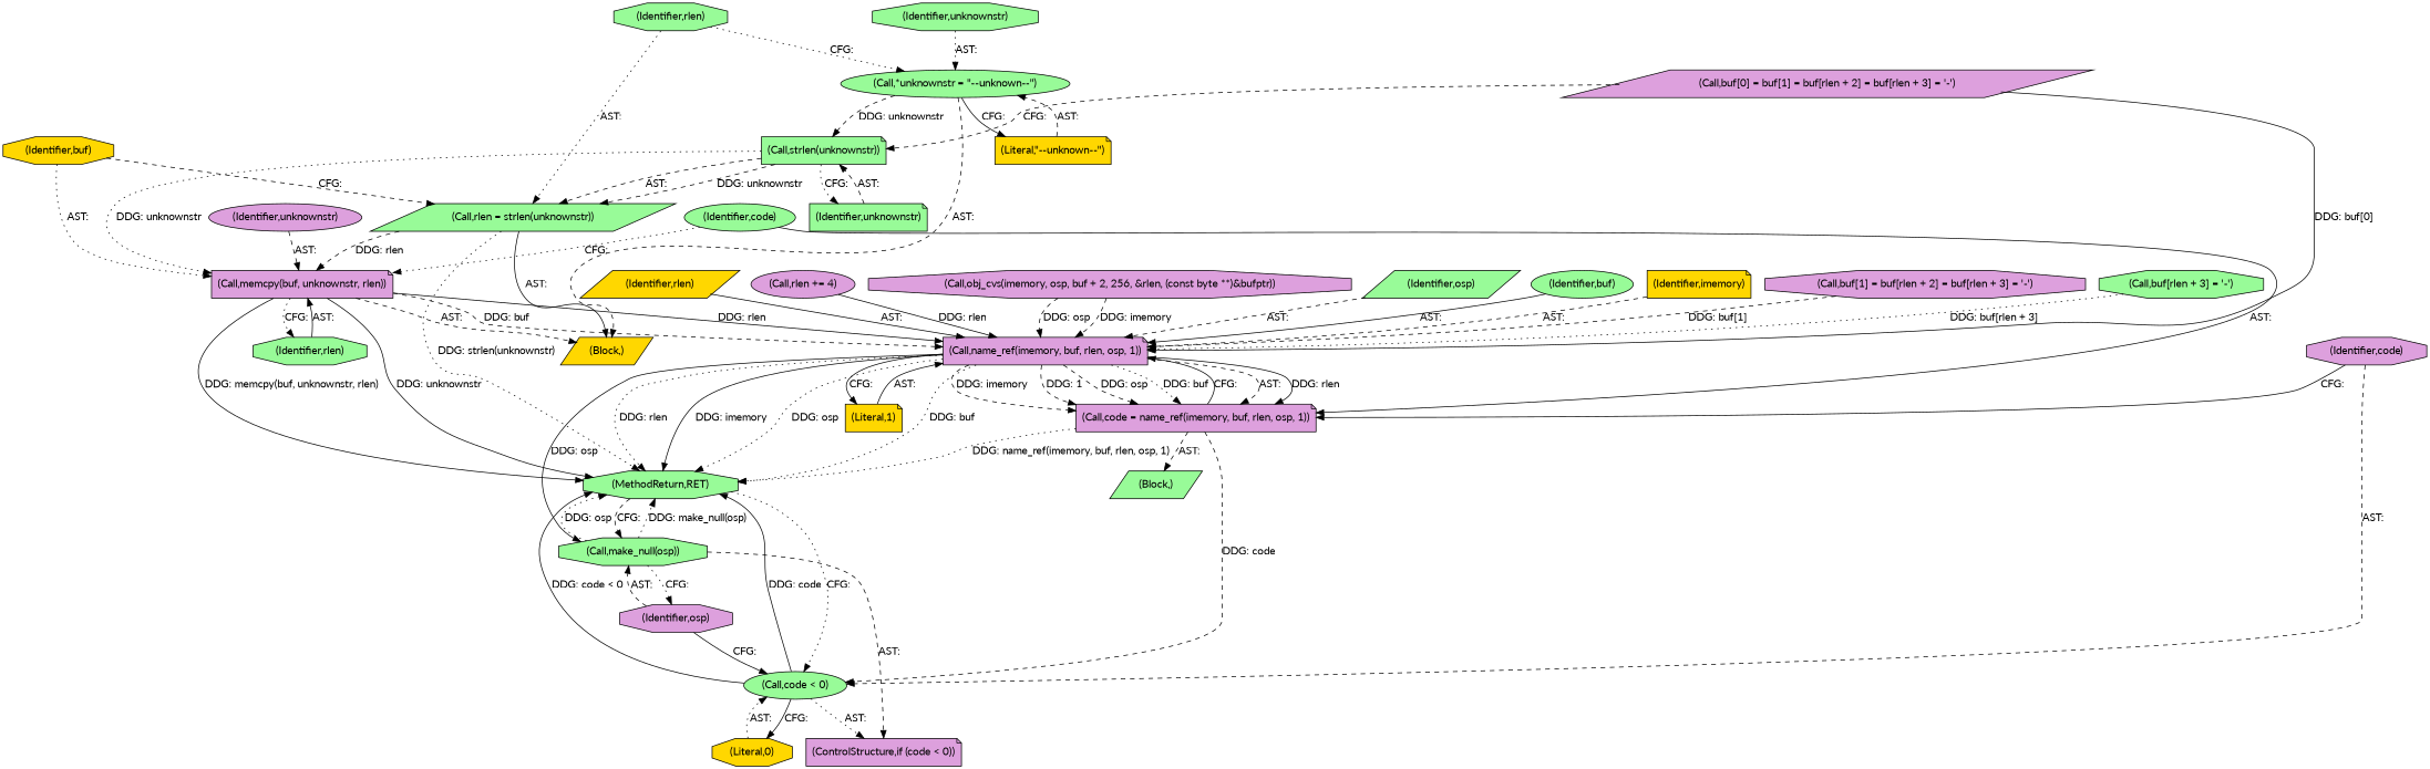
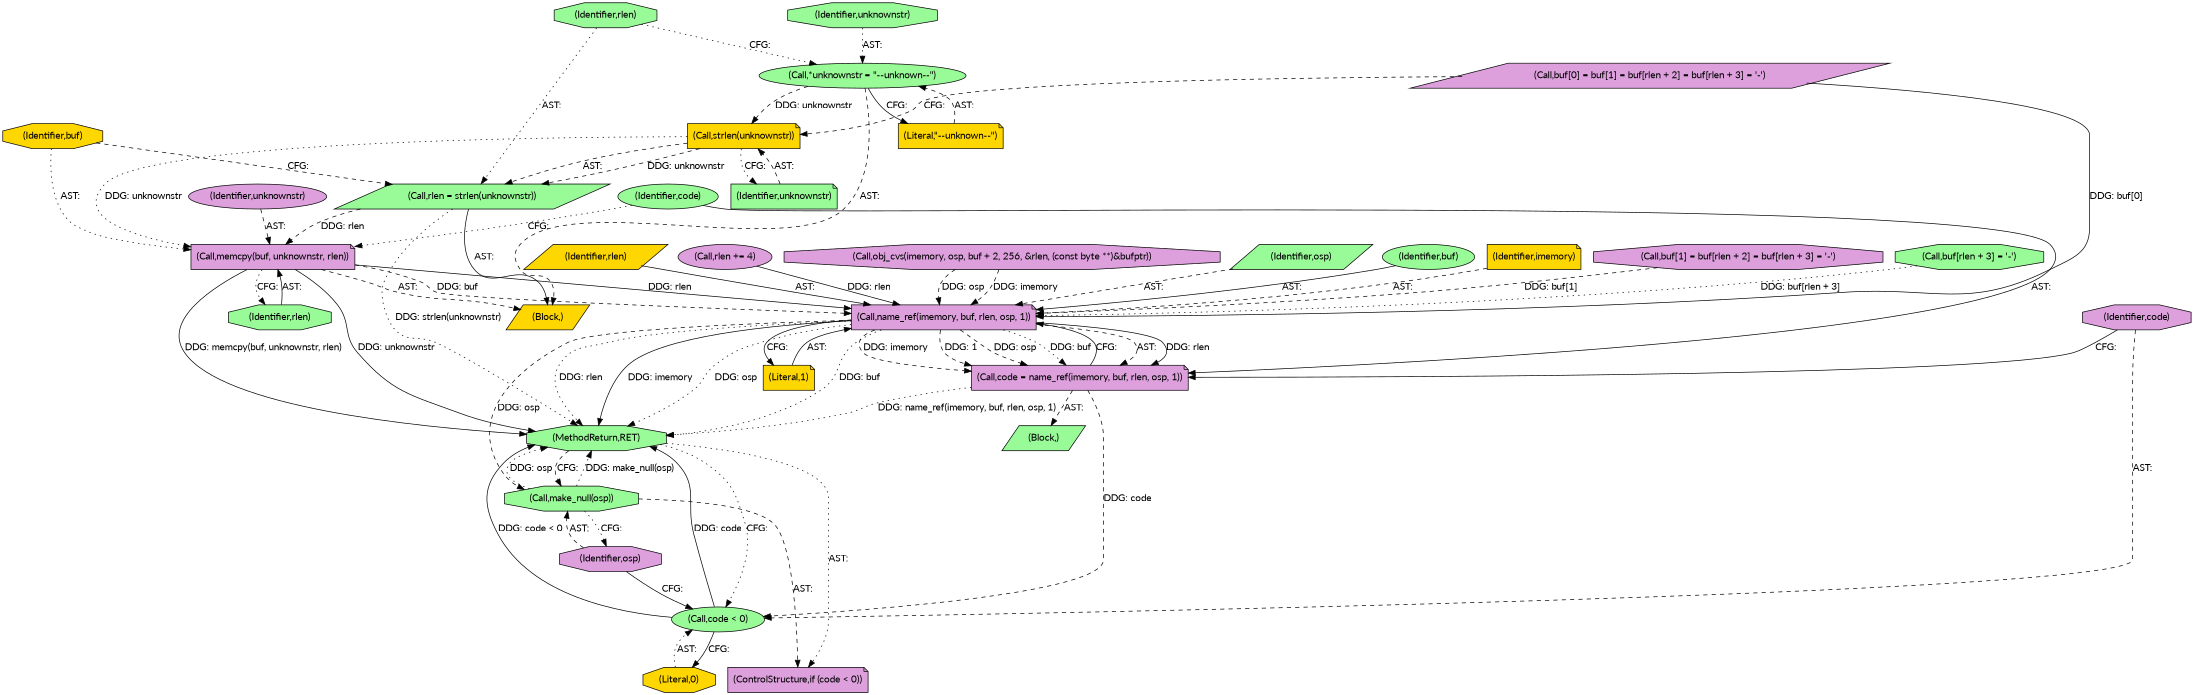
  digraph {
    fontname=Lato
    node [fillcolor=palegreen fontname=Lato shape=octagon style=filled]
    edge [fontname=Lato style=dashed]
    n1 [fillcolor=plum label="(Call,memcpy(buf, unknownstr, rlen))" shape=note]
    n2 [fillcolor=plum label="(Call,name_ref(imemory, buf, rlen, osp, 1))" shape=note]
    n3 [fillcolor=gold label="(Block,)" shape=parallelogram]
    n4 [label="(MethodReturn,RET)"]
    n5 [label="(Identifier,rlen)"]
    n6 [fillcolor=plum label="(Call,code = name_ref(imemory, buf, rlen, osp, 1))" shape=note]
    n7 [label="(Call,make_null(osp))"]
    n8 [fillcolor=gold label="(Literal,1)" shape=note]
    n9 [label="(Call,code < 0)" shape=ellipse]
-   n10 [label="(Call,strlen(unknownstr))" shape=note]
+   n10 [fillcolor=gold label="(Call,strlen(unknownstr))" shape=note]
    n11 [label="(Call,rlen = strlen(unknownstr))" shape=parallelogram]
    n12 [label="(Identifier,unknownstr)" shape=note]
    n13 [label="(Call,*unknownstr = \"--unknown--\")" shape=ellipse]
    n14 [fillcolor=gold label="(Literal,\"--unknown--\")" shape=note]
    n15 [label="(Block,)" shape=parallelogram]
    n16 [fillcolor=plum label="(ControlStructure,if (code < 0))" shape=note]
    n17 [fillcolor=plum label="(Identifier,osp)"]
    n18 [fillcolor=gold label="(Literal,0)"]
    n19 [fillcolor=plum label="(Identifier,unknownstr)" shape=ellipse]
    n20 [fillcolor=plum label="(Identifier,code)"]
    n21 [fillcolor=plum label="(Call,rlen += 4)" shape=ellipse]
    n22 [fillcolor=plum label="(Call,buf[0] = buf[1] = buf[rlen + 2] = buf[rlen + 3] = '-')" shape=parallelogram]
    n23 [fillcolor=plum label="(Call,obj_cvs(imemory, osp, buf + 2, 256, &rlen, (const byte **)&bufptr))"]
    n24 [label="(Identifier,osp)" shape=parallelogram]
    n25 [label="(Identifier,buf)" shape=ellipse]
    n26 [fillcolor=gold label="(Identifier,imemory)" shape=note]
    n27 [fillcolor=plum label="(Call,buf[1] = buf[rlen + 2] = buf[rlen + 3] = '-')"]
    n28 [label="(Call,buf[rlen + 3] = '-')"]
    n29 [fillcolor=gold label="(Identifier,buf)"]
    n30 [label="(Identifier,rlen)"]
    n31 [fillcolor=gold label="(Identifier,rlen)" shape=parallelogram]
    n32 [label="(Identifier,code)" shape=ellipse]
    n33 [label="(Identifier,unknownstr)"]
    n1 -> n2 [label="DDG: buf"]
    n1 -> n2 [label="DDG: rlen" style=solid]
    n1 -> n3 [label="AST: "]
    n1 -> n4 [label="DDG: memcpy(buf, unknownstr, rlen)" style=solid]
    n1 -> n4 [label="DDG: unknownstr" style=solid]
    n1 -> n5 [label="CFG: " style=dotted]
    n2 -> n4 [label="DDG: buf" style=dotted]
    n2 -> n4 [label="DDG: rlen" style=dotted]
    n2 -> n4 [label="DDG: imemory" style=solid]
    n2 -> n4 [label="DDG: osp" style=dotted]
    n2 -> n6 [label="AST: "]
    n2 -> n6 [label="DDG: rlen" style=solid]
    n2 -> n6 [label="DDG: imemory"]
    n2 -> n6 [label="DDG: 1"]
    n2 -> n6 [label="DDG: osp"]
    n2 -> n6 [label="DDG: buf" style=dotted]
-   n2 -> n7 [label="DDG: osp" style=solid]
+   n2 -> n7 [label="DDG: osp"]
    n2 -> n8 [label="CFG: " style=solid]
    n4 -> n7 [label="CFG: "]
    n4 -> n9 [label="CFG: " style=dotted]
    n5 -> n1 [label="AST: " style=solid]
    n6 -> n2 [label="CFG: " style=solid]
    n6 -> n4 [label="DDG: name_ref(imemory, buf, rlen, osp, 1)" style=dotted]
    n6 -> n9 [label="DDG: code"]
    n6 -> n15 [label="AST: "]
    n7 -> n4 [label="DDG: make_null(osp)" style=dotted]
    n7 -> n4 [label="DDG: osp" style=dotted]
    n7 -> n16 [label="AST: "]
    n7 -> n17 [label="CFG: " style=dotted]
    n8 -> n2 [label="AST: " style=solid]
    n9 -> n4 [label="DDG: code < 0" style=solid]
    n9 -> n4 [label="DDG: code" style=solid]
-   n9 -> n16 [label="AST: " style=dotted]
+   n4 -> n16 [label="AST: " style=dotted]
    n9 -> n18 [label="CFG: " style=solid]
    n10 -> n1 [label="DDG: unknownstr" style=dotted]
    n10 -> n11 [label="AST: "]
    n10 -> n11 [label="DDG: unknownstr"]
    n10 -> n12 [label="CFG: " style=dotted]
    n11 -> n1 [label="DDG: rlen"]
    n11 -> n3 [label="AST: " style=solid]
    n11 -> n4 [label="DDG: strlen(unknownstr)" style=dotted]
    n12 -> n10 [label="AST: "]
    n13 -> n3 [label="AST: "]
    n13 -> n10 [label="DDG: unknownstr"]
    n13 -> n14 [label="CFG: " style=solid]
    n14 -> n13 [label="AST: "]
    n17 -> n7 [label="AST: "]
    n17 -> n9 [label="CFG: " style=solid]
    n18 -> n9 [label="AST: " style=dotted]
    n19 -> n1 [label="AST: "]
    n20 -> n6 [label="CFG: " style=solid]
    n20 -> n9 [label="AST: "]
    n21 -> n2 [label="DDG: rlen" style=solid]
    n22 -> n2 [label="DDG: buf[0]" style=solid]
    n22 -> n10 [label="CFG: "]
    n23 -> n2 [label="DDG: imemory"]
    n23 -> n2 [label="DDG: osp"]
    n24 -> n2 [label="AST: "]
    n25 -> n2 [label="AST: " style=solid]
    n26 -> n2 [label="AST: "]
    n27 -> n2 [label="DDG: buf[1]"]
    n28 -> n2 [label="DDG: buf[rlen + 3]" style=dotted]
    n29 -> n1 [label="AST: " style=dotted]
    n29 -> n11 [label="CFG: "]
    n30 -> n11 [label="AST: " style=dotted]
    n30 -> n13 [label="CFG: " style=dotted]
    n31 -> n2 [label="AST: " style=solid]
    n32 -> n1 [label="CFG: " style=dotted]
    n32 -> n6 [label="AST: " style=solid]
    n33 -> n13 [label="AST: " style=dotted]
  }
